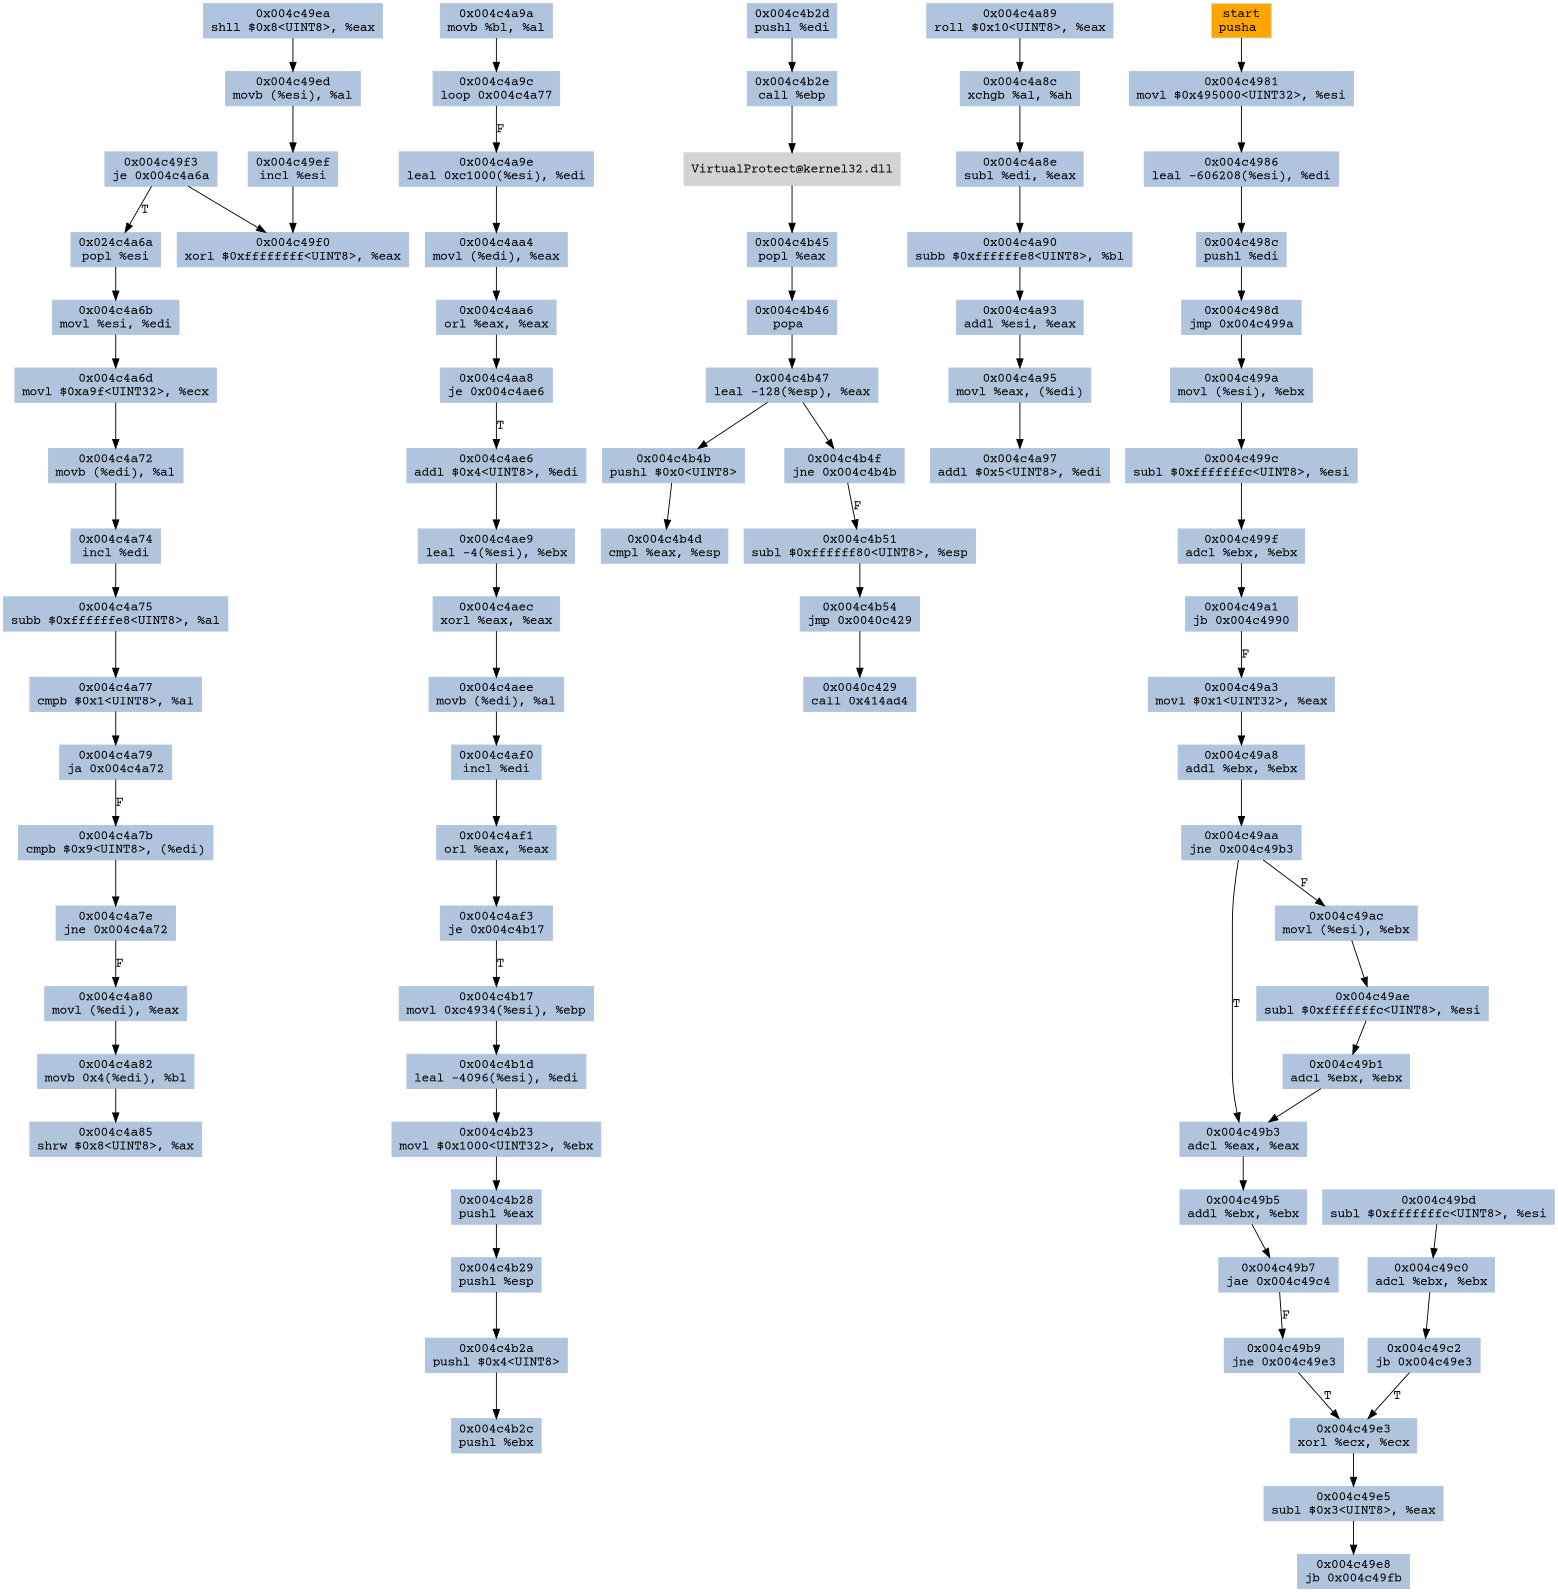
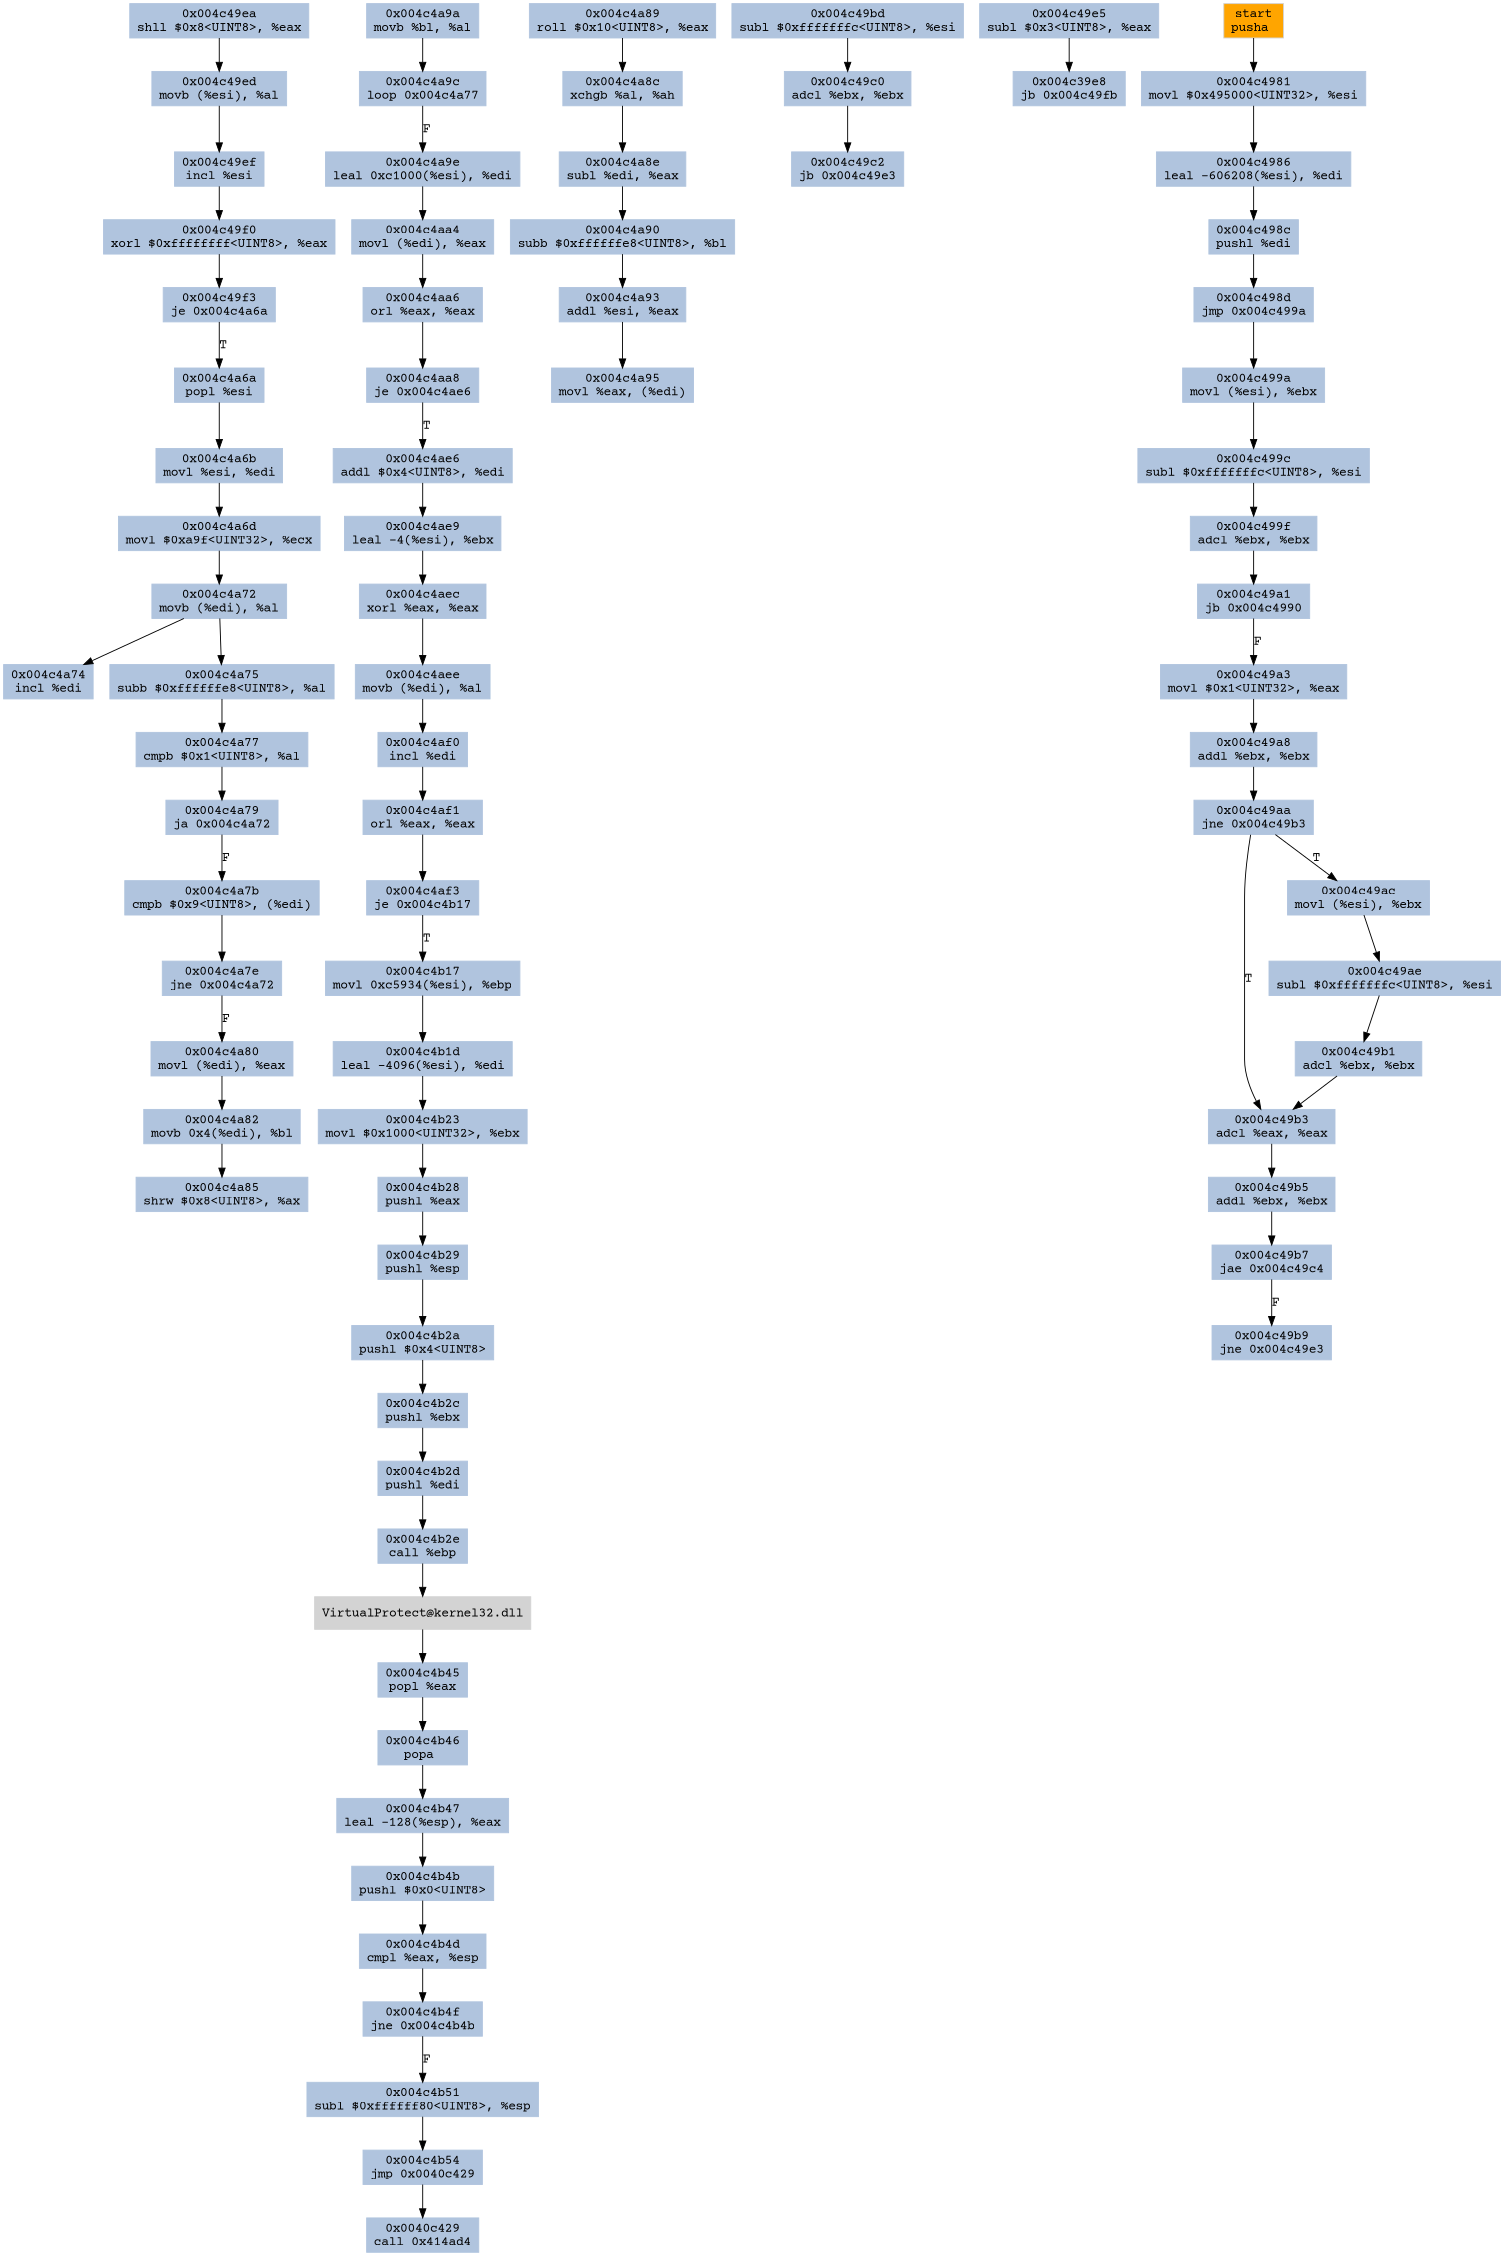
  strict digraph {
    fontname="Courier Prime"
    node [color=lightsteelblue fillcolor=lightsteelblue fontname="Courier Prime" opcode=adcl_ebx_ebx shape=rectangle style=filled]
    edge [color="#000000" fontname="Courier Prime"]
    n1 [label="0x004c49f3\nje 0x004c4a6a" opcode=je_0x004c4a6a]
-   n2 [label="0x024c4a6a\npopl %esi" opcode=popl_esi]
+   n2 [label="0x004c4a6a\npopl %esi" opcode=popl_esi]
    n3 [label="0x004c4a6b\nmovl %esi, %edi" opcode=movl_esi_edi]
    n4 [label="0x004c4a6d\nmovl $0xa9f<UINT32>, %ecx" opcode=movl_0xa9fUINT32_ecx]
    n5 [label="0x004c4b23\nmovl $0x1000<UINT32>, %ebx" opcode=movl_0x1000UINT32_ebx]
    n6 [label="0x004c4b28\npushl %eax" opcode=pushl_eax]
    n7 [label="0x004c4b29\npushl %esp" opcode=pushl_esp]
    n8 [label="0x004c4b2a\npushl $0x4<UINT8>" opcode=pushl_0x4UINT8]
    n9 [label="0x004c4a9a\nmovb %bl, %al" opcode=movb_bl_al]
    n10 [label="0x004c4a9c\nloop 0x004c4a77" opcode=loop_0x004c4a77]
    n11 [label="0x004c4a9e\nleal 0xc1000(%esi), %edi" opcode=leal_0xc1000esi__edi]
    n12 [label="0x004c4aa4\nmovl (%edi), %eax" opcode=movl_edi__eax]
    n13 [label="0x004c4a72\nmovb (%edi), %al" opcode=movb_edi__al]
    n14 [label="0x004c4a74\nincl %edi" opcode=incl_edi]
    n15 [label="0x0040c429\ncall 0x414ad4" opcode=call_0x414ad4]
    n16 [label="0x004c4a93\naddl %esi, %eax" opcode=addl_esi_eax]
    n17 [label="0x004c4a95\nmovl %eax, (%edi)" opcode=movl_eax_edi_]
-   n18 [label="0x004c4a97\naddl $0x5<UINT8>, %edi" opcode=addl_0x5UINT8_edi]
    n19 [label="0x004c4aec\nxorl %eax, %eax" opcode=xorl_eax_eax]
    n20 [label="0x004c4aee\nmovb (%edi), %al" opcode=movb_edi__al]
    n21 [label="0x004c4af0\nincl %edi" opcode=incl_edi]
    n22 [label="0x004c4af1\norl %eax, %eax" opcode=orl_eax_eax]
    n23 [label="0x004c4a90\nsubb $0xffffffe8<UINT8>, %bl" opcode=subb_0xffffffe8UINT8_bl]
    n24 [label="0x004c4aa8\nje 0x004c4ae6" opcode=je_0x004c4ae6]
    n25 [label="0x004c4ae6\naddl $0x4<UINT8>, %edi" opcode=addl_0x4UINT8_edi]
    n26 [label="0x004c4ae9\nleal -4(%esi), %ebx" opcode=leal__4esi__ebx]
    n27 [label="0x004c4aa6\norl %eax, %eax" opcode=orl_eax_eax]
    n28 [label="0x004c49c0\nadcl %ebx, %ebx"]
    n29 [label="0x004c49c2\njb 0x004c49e3" opcode=jb_0x004c49e3]
-   n30 [label="0x004c49e3\nxorl %ecx, %ecx" opcode=xorl_ecx_ecx]
    n31 [label="0x004c49e5\nsubl $0x3<UINT8>, %eax" opcode=subl_0x3UINT8_eax]
    n32 [label="0x004c4a79\nja 0x004c4a72" opcode=ja_0x004c4a72]
    n33 [label="0x004c4a7b\ncmpb $0x9<UINT8>, (%edi)" opcode=cmpb_0x9UINT8_edi_]
    n34 [label="0x004c4a7e\njne 0x004c4a72" opcode=jne_0x004c4a72]
    n35 [label="0x004c4a80\nmovl (%edi), %eax" opcode=movl_edi__eax]
    n36 [label="0x004c49bd\nsubl $0xfffffffc<UINT8>, %esi" opcode=subl_0xfffffffcUINT8_esi]
    n37 [label="0x004c4a89\nroll $0x10<UINT8>, %eax" opcode=roll_0x10UINT8_eax]
    n38 [label="0x004c4a8c\nxchgb %al, %ah" opcode=xchgb_al_ah]
    n39 [label="0x004c4a8e\nsubl %edi, %eax" opcode=subl_edi_eax]
    n40 [label="0x004c4b54\njmp 0x0040c429" opcode=jmp_0x0040c429]
    n41 [label="0x004c4b2d\npushl %edi" opcode=pushl_edi]
    n42 [label="0x004c4b2e\ncall %ebp" opcode=call_ebp]
    n43 [color=lightgrey fillcolor=lightgrey label="VirtualProtect@kernel32.dll" opcode=API]
    n44 [label="0x004c4b45\npopl %eax" opcode=popl_eax]
-   n45 [label="0x004c4b17\nmovl 0xc4934(%esi), %ebp" opcode=movl_0xc4934esi__ebp]
+   n45 [label="0x004c4b17\nmovl 0xc5934(%esi), %ebp" opcode=movl_0xc4934esi__ebp]
    n46 [label="0x004c4b1d\nleal -4096(%esi), %edi" opcode=leal__4096esi__edi]
    n47 [label="0x004c4a75\nsubb $0xffffffe8<UINT8>, %al" opcode=subb_0xffffffe8UINT8_al]
    n48 [label="0x004c4a77\ncmpb $0x1<UINT8>, %al" opcode=cmpb_0x1UINT8_al]
    n49 [color=lightgrey fillcolor=orange label="start\npusha " opcode=pusha_]
    n50 [label="0x004c4981\nmovl $0x495000<UINT32>, %esi" opcode=movl_0x495000UINT32_esi]
    n51 [label="0x004c4986\nleal -606208(%esi), %edi" opcode=leal__606208esi__edi]
    n52 [label="0x004c498c\npushl %edi" opcode=pushl_edi]
    n53 [label="0x004c4af3\nje 0x004c4b17" opcode=je_0x004c4b17]
    n54 [label="0x004c49f0\nxorl $0xffffffff<UINT8>, %eax" opcode=xorl_0xffffffffUINT8_eax]
-   n55 [label="0x004c49e8\njb 0x004c49fb" opcode=jb_0x004c49fb]
+   n55 [label="0x004c39e8\njb 0x004c49fb" opcode=jb_0x004c49fb]
    n56 [label="0x004c49b9\njne 0x004c49e3" opcode=jne_0x004c49e3]
    n57 [label="0x004c4b2c\npushl %ebx" opcode=pushl_ebx]
    n58 [label="0x004c4b46\npopa " opcode=popa_]
    n59 [label="0x004c4b47\nleal -128(%esp), %eax" opcode=leal__128esp__eax]
    n60 [label="0x004c499f\nadcl %ebx, %ebx"]
    n61 [label="0x004c49a1\njb 0x004c4990" opcode=jb_0x004c4990]
    n62 [label="0x004c49a3\nmovl $0x1<UINT32>, %eax" opcode=movl_0x1UINT32_eax]
    n63 [label="0x004c49a8\naddl %ebx, %ebx" opcode=addl_ebx_ebx]
    n64 [label="0x004c4a82\nmovb 0x4(%edi), %bl" opcode=movb_0x4edi__bl]
    n65 [label="0x004c4a85\nshrw $0x8<UINT8>, %ax" opcode=shrw_0x8UINT8_ax]
    n66 [label="0x004c49aa\njne 0x004c49b3" opcode=jne_0x004c49b3]
    n67 [label="0x004c49b3\nadcl %eax, %eax" opcode=adcl_eax_eax]
    n68 [label="0x004c49ac\nmovl (%esi), %ebx" opcode=movl_esi__ebx]
    n69 [label="0x004c49b5\naddl %ebx, %ebx" opcode=addl_ebx_ebx]
    n70 [label="0x004c49ae\nsubl $0xfffffffc<UINT8>, %esi" opcode=subl_0xfffffffcUINT8_esi]
    n71 [label="0x004c49b1\nadcl %ebx, %ebx"]
    n72 [label="0x004c49b7\njae 0x004c49c4" opcode=jae_0x004c49c4]
    n73 [label="0x004c4b4b\npushl $0x0<UINT8>" opcode=pushl_0x0UINT8]
    n74 [label="0x004c4b4d\ncmpl %eax, %esp" opcode=cmpl_eax_esp]
    n75 [label="0x004c4b4f\njne 0x004c4b4b" opcode=jne_0x004c4b4b]
    n76 [label="0x004c4b51\nsubl $0xffffff80<UINT8>, %esp" opcode=subl_0xffffff80UINT8_esp]
    n77 [label="0x004c498d\njmp 0x004c499a" opcode=jmp_0x004c499a]
    n78 [label="0x004c499a\nmovl (%esi), %ebx" opcode=movl_esi__ebx]
    n79 [label="0x004c499c\nsubl $0xfffffffc<UINT8>, %esi" opcode=subl_0xfffffffcUINT8_esi]
    n80 [label="0x004c49ea\nshll $0x8<UINT8>, %eax" opcode=shll_0x8UINT8_eax]
    n81 [label="0x004c49ed\nmovb (%esi), %al" opcode=movb_esi__al]
    n82 [label="0x004c49ef\nincl %esi" opcode=incl_esi]
    n1 -> n2 [label=T]
    n2 -> n3
    n3 -> n4
    n4 -> n13
    n5 -> n6
    n6 -> n7
    n7 -> n8
    n8 -> n57
    n9 -> n10
    n10 -> n11 [label=F]
    n11 -> n12
    n12 -> n27
    n13 -> n14
-   n14 -> n47
+   n13 -> n47
    n16 -> n17
-   n17 -> n18
    n19 -> n20
    n20 -> n21
    n21 -> n22
    n22 -> n53
    n23 -> n16
    n24 -> n25 [label=T]
    n25 -> n26
    n26 -> n19
    n27 -> n24
    n28 -> n29
-   n29 -> n30 [label=T]
-   n30 -> n31
    n31 -> n55
    n32 -> n33 [label=F]
    n33 -> n34
    n34 -> n35 [label=F]
    n35 -> n64
    n36 -> n28
    n37 -> n38
    n38 -> n39
    n39 -> n23
    n40 -> n15
    n41 -> n42
    n42 -> n43
    n43 -> n44
    n44 -> n58
    n45 -> n46
    n46 -> n5
    n47 -> n48
    n48 -> n32
    n49 -> n50
    n50 -> n51
    n51 -> n52
    n52 -> n77
    n53 -> n45 [label=T]
-   n1 -> n54
-   n56 -> n30 [label=T]
+   n54 -> n1
+   n57 -> n41
    n58 -> n59
    n59 -> n73
    n60 -> n61
    n61 -> n62 [label=F]
    n62 -> n63
    n63 -> n66
    n64 -> n65
    n66 -> n67 [label=T]
-   n66 -> n68 [label=F]
+   n66 -> n68 [label=T]
    n67 -> n69
    n68 -> n70
    n69 -> n72
    n70 -> n71
    n71 -> n67
    n72 -> n56 [label=F]
    n73 -> n74
-   n59 -> n75
+   n74 -> n75
    n75 -> n76 [label=F]
    n76 -> n40
    n77 -> n78
    n78 -> n79
    n79 -> n60
    n80 -> n81
    n81 -> n82
    n82 -> n54
  }
